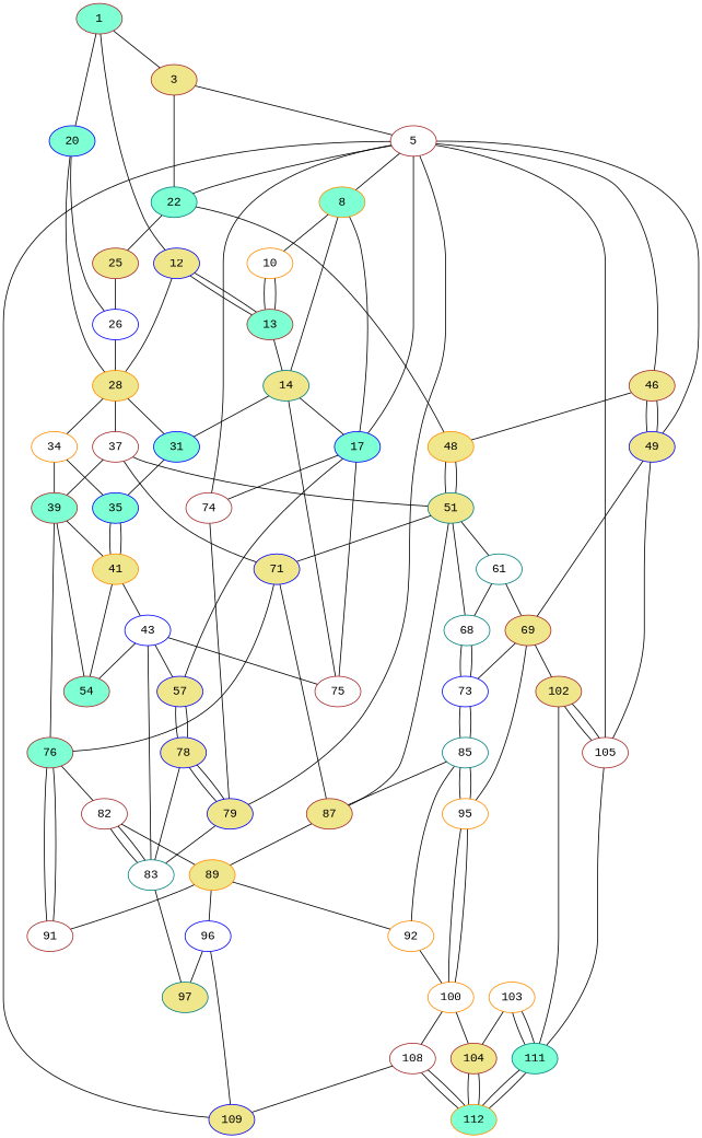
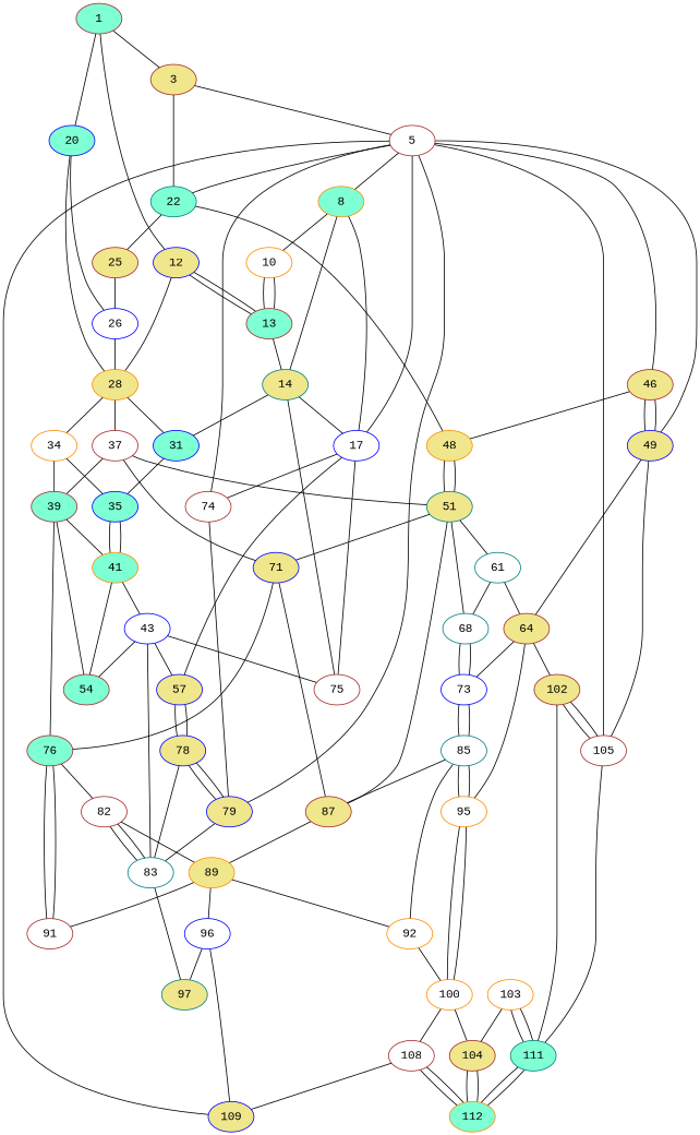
  graph {
    fontname="Liberation Mono"
    node [color=brown fillcolor=white fontname="Liberation Mono" style=filled]
    edge [fontname="Liberation Mono"]
    1 [fillcolor=aquamarine super="+11+2"]
    3 [fillcolor=khaki super="+4"]
    12 [color=blue fillcolor=khaki]
    20 [color=blue fillcolor=aquamarine super="+27"]
    5 [super="+21+6"]
    22 [color=teal fillcolor=aquamarine super="+33+23"]
    13 [fillcolor=aquamarine]
    28 [color=darkorange fillcolor=khaki super="+36+29"]
    26 [color=blue]
    8 [color=darkorange fillcolor=aquamarine super="+9"]
-   17 [color=blue fillcolor=aquamarine super="+19"]
+   17 [color=blue super="+19"]
    46 [fillcolor=khaki super="+47"]
    49 [color=blue fillcolor=khaki super="+63"]
    74
    79 [color=blue fillcolor=khaki super="+80+99"]
    105 [super="+106"]
    109 [color=blue fillcolor=khaki]
    25 [fillcolor=khaki]
    48 [color=darkorange fillcolor=khaki]
    10 [color=darkorange]
    14 [color=teal fillcolor=khaki super="+18+15"]
    n22 [label=75]
    57 [color=blue fillcolor=khaki super="+58"]
-   64 [fillcolor=khaki super="+65+94" label=69]
+   64 [fillcolor=khaki super="+65+94"]
    83 [color=teal super="+84+98"]
    111 [color=teal fillcolor=aquamarine]
    31 [color=blue fillcolor=aquamarine super="+32"]
    34 [color=darkorange]
    37 [super="+38"]
    35 [color=blue fillcolor=aquamarine]
    78 [color=blue fillcolor=khaki]
    51 [color=teal fillcolor=khaki super="+52"]
    39 [fillcolor=aquamarine super="+53+40"]
    71 [color=blue fillcolor=khaki super="+72"]
-   41 [color=darkorange fillcolor=khaki super="+42"]
+   41 [color=darkorange fillcolor=aquamarine super="+42"]
    54 [fillcolor=aquamarine]
    76 [fillcolor=aquamarine super="+77"]
    43 [color=blue super="+55+44"]
    61 [color=teal super="+62+67"]
    68 [color=teal]
    87 [fillcolor=khaki super="+88"]
    82
    91
    97 [color=teal fillcolor=khaki]
    73 [color=blue]
    95 [color=darkorange]
    102 [fillcolor=khaki]
    89 [color=darkorange fillcolor=khaki super="+90+93"]
    85 [color=teal super="+86"]
    100 [color=darkorange super="+101"]
    92 [color=darkorange]
    96 [color=blue super="+110"]
    104 [fillcolor=khaki]
    108
    112 [color=darkorange fillcolor=aquamarine]
    103 [color=darkorange]
    1 -- 3
    1 -- 12
    1 -- 20 [weight=2]
    3 -- 5
    3 -- 22 [weight=2]
    12 -- 13
    12 -- 13
    12 -- 28
    20 -- 28
    20 -- 26
    5 -- 22
    5 -- 8
    5 -- 17
    5 -- 46
    5 -- 49
    5 -- 74
    5 -- 79
    5 -- 105 [weight=2]
    5 -- 109
    22 -- 25 [weight=2]
    22 -- 48
    13 -- 14
    28 -- 31
    28 -- 34
    28 -- 37
    26 -- 28
    8 -- 17
    8 -- 10
    8 -- 14
    17 -- 74
    17 -- n22
    17 -- 57
    46 -- 49
    46 -- 49
    46 -- 48
    49 -- 105
    49 -- 64
    74 -- 79
    79 -- 83
    105 -- 111
    25 -- 26
    48 -- 51
    48 -- 51
    10 -- 13
    10 -- 13
    14 -- 17
    14 -- n22
    14 -- 31 [weight=2]
    57 -- 78
    57 -- 78
    64 -- 73
    64 -- 95
    64 -- 102
    83 -- 97
    111 -- 112
    111 -- 112
    31 -- 35
    34 -- 35
    34 -- 39
    37 -- 51
    37 -- 39
    37 -- 71
    35 -- 41
    35 -- 41
    78 -- 79
    78 -- 79
    78 -- 83
    51 -- 71
    51 -- 61
    51 -- 68
    51 -- 87
    39 -- 41
    39 -- 54
    39 -- 76
    71 -- 76
    71 -- 87
    41 -- 54
    41 -- 43
    76 -- 82
    76 -- 91 [weight=2]
    76 -- 91
    43 -- n22
    43 -- 57 [weight=2]
    43 -- 83
    43 -- 54
    61 -- 64
    61 -- 68
    68 -- 73
    68 -- 73
    87 -- 89
    82 -- 83
    82 -- 83
    82 -- 89
    73 -- 85
    73 -- 85
    95 -- 100
    95 -- 100
    102 -- 105
    102 -- 105
    102 -- 111
    89 -- 91
    89 -- 92
    89 -- 96
    85 -- 87
    85 -- 95
    85 -- 95
    85 -- 92
    100 -- 104
    100 -- 108
    92 -- 100
    96 -- 109
    96 -- 97 [weight=2]
    104 -- 112
    104 -- 112
    108 -- 109
    108 -- 112
    108 -- 112
    103 -- 111
    103 -- 111
    103 -- 104
  }
